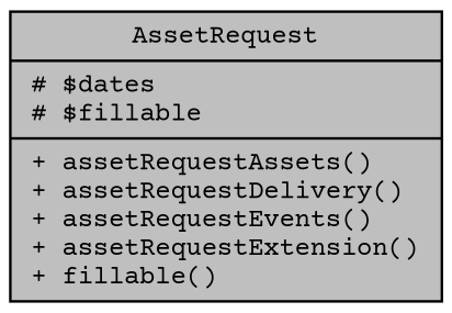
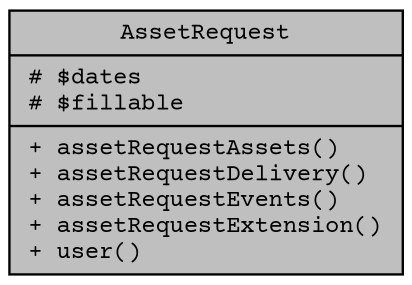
  digraph {
    fontname="Courier Prime"
-   n1 [color=black fillcolor=grey75 fontcolor=black fontname="Courier Prime" fontsize=10 height=0.2 label="{AssetRequest\n|# $dates\l# $fillable\l|+ assetRequestAssets()\l+ assetRequestDelivery()\l+ assetRequestEvents()\l+ assetRequestExtension()\l+ fillable()\l}" shape=record style=filled width=0.4]
+   n1 [color=black fillcolor=grey75 fontcolor=black fontname="Courier Prime" fontsize=10 height=0.2 label="{AssetRequest\n|# $dates\l# $fillable\l|+ assetRequestAssets()\l+ assetRequestDelivery()\l+ assetRequestEvents()\l+ assetRequestExtension()\l+ user()\l}" shape=record style=filled width=0.4]
  }
